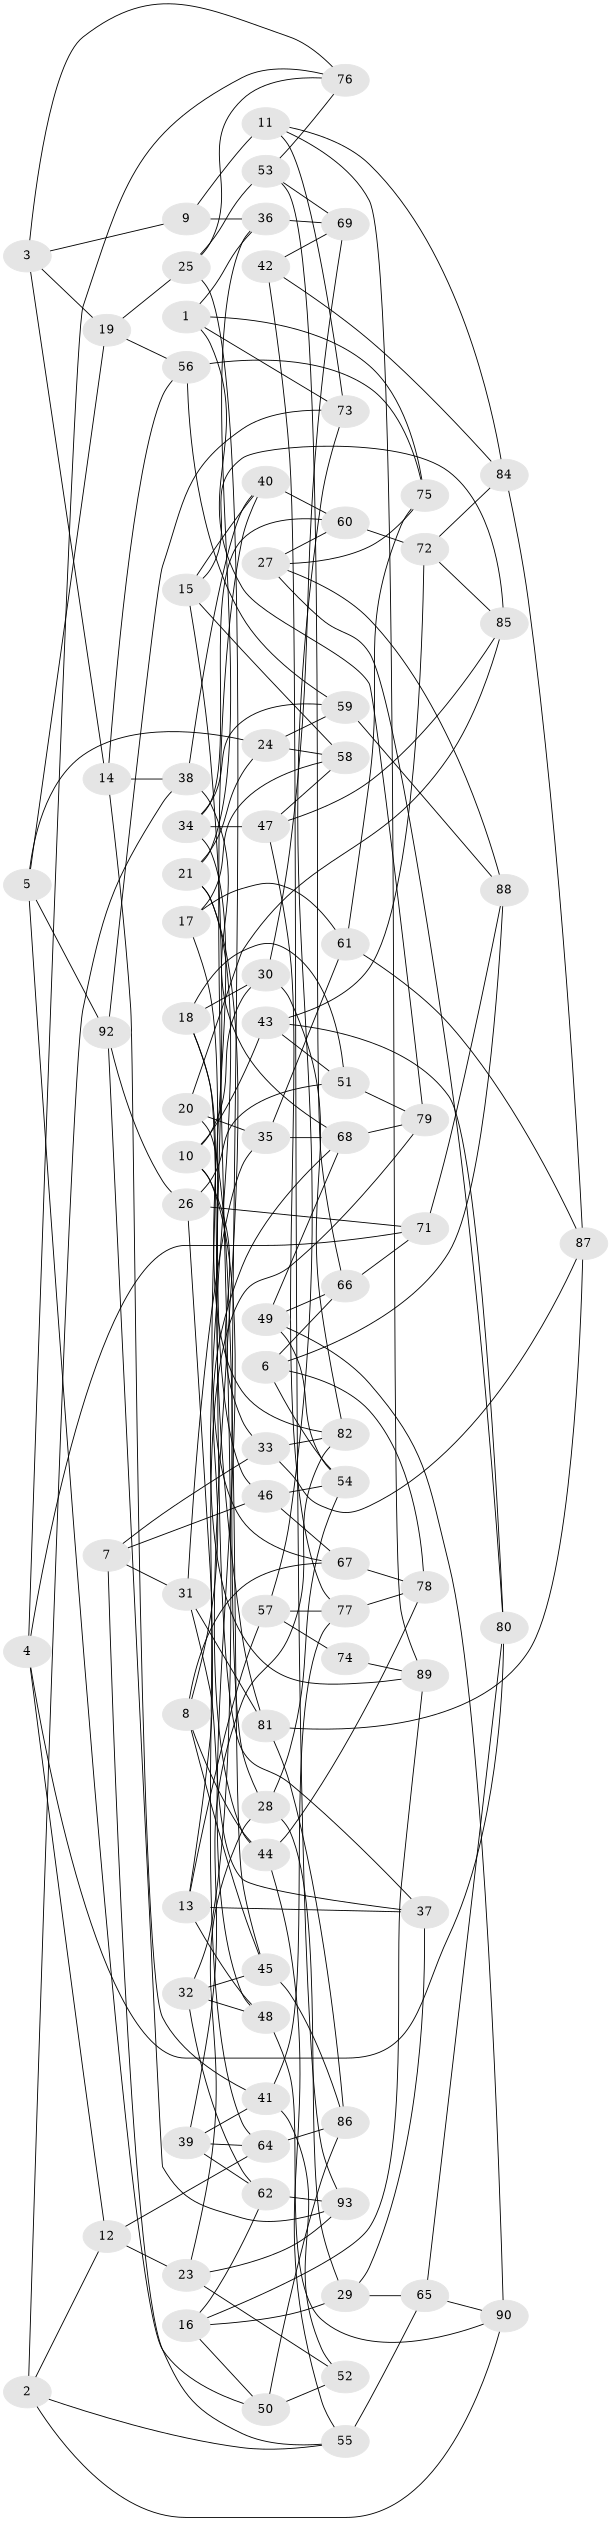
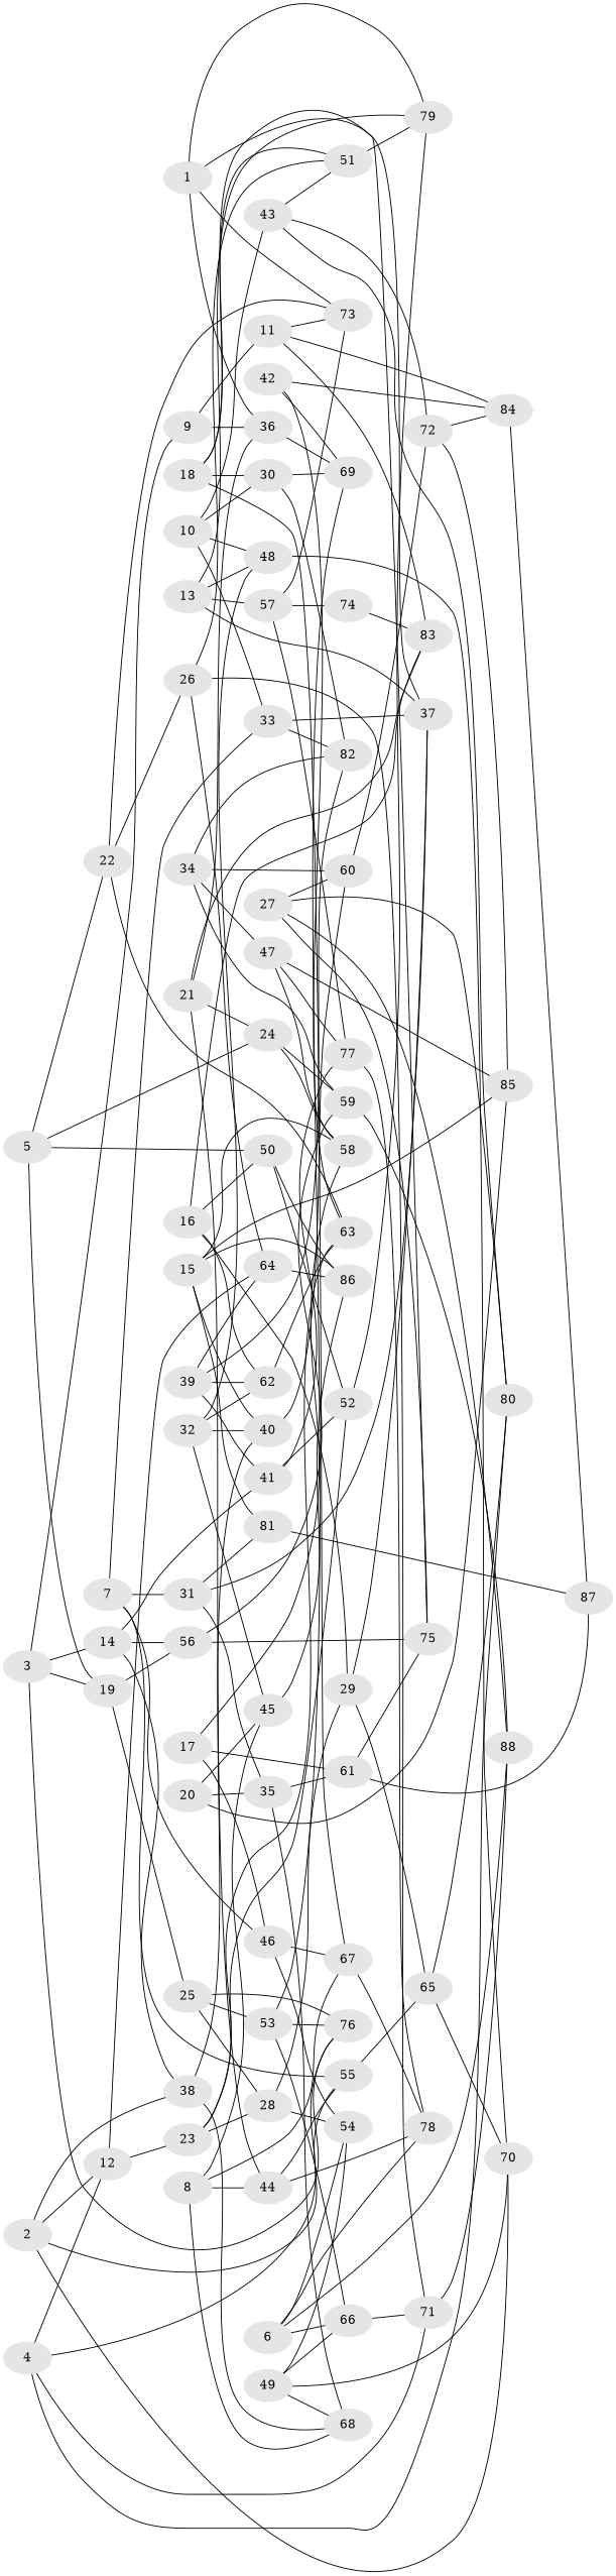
  graph {
    rankdir=LR
    node [color=gray90 style=filled]
    1
    36
    73
    75
    79
    69
    2
    12
    38
    55
-   70 [label=90]
+   70
    23
    64
    68
    40
    65
    3
    9
    14
    19
    76
    11
    41
    56
    25
    4
    71
    80
    88
    5
-   22 [label=92]
+   22
    24
    50
    26
-   63 [label=93]
+   63
    58
    59
    52
    86
    6
    54
    66
    78
    7
    31
    33
    46
    37
    81
    35
    82
    87
    67
    8
    44
    45
-   83 [label=89]
+   83
    84
    74
    10
    30
    43
    48
    51
    72
    28
    13
    57
    77
    15
    85
    60
    16
    29
    62
    17
    61
    18
    53
    20
    42
    21
    27
    32
    34
    47
    39
    49
    1 -- 36
    1 -- 73
    1 -- 75
    1 -- 79
    36 -- 69
    2 -- 12
    2 -- 38
    2 -- 55
    2 -- 70
    12 -- 23
    12 -- 64
    38 -- 68
    38 -- 40
    55 -- 65
    23 -- 63
    23 -- 52
    23 -- 28
    64 -- 86
    40 -- 60
    65 -- 70
    65 -- 80
    3 -- 9
    3 -- 14
    3 -- 19
    3 -- 76
    9 -- 36
    9 -- 11
    14 -- 38
    14 -- 41
    14 -- 56
    19 -- 56
    19 -- 25
    11 -- 73
    11 -- 83
    11 -- 84
    41 -- 52
    41 -- 77
    56 -- 75
    56 -- 59
    25 -- 76
    25 -- 28
    25 -- 53
    4 -- 12
    4 -- 76
    4 -- 71
    4 -- 80
    71 -- 88
    5 -- 19
    5 -- 22
    5 -- 24
    5 -- 50
    22 -- 73
    22 -- 26
    22 -- 63
    24 -- 58
    24 -- 59
    50 -- 52
    50 -- 86
    26 -- 64
    26 -- 71
    26 -- 51
    59 -- 88
-   68 -- 79
+   52 -- 79
    6 -- 88
    6 -- 54
    6 -- 66
    6 -- 78
    66 -- 71
    7 -- 55
    7 -- 31
    7 -- 33
    7 -- 46
    31 -- 37
    31 -- 81
    31 -- 35
    33 -- 82
-   33 -- 87
+   33 -- 37
    46 -- 54
    46 -- 67
-   81 -- 86
+   15 -- 86
    81 -- 87
    35 -- 68
    35 -- 61
    67 -- 78
    8 -- 68
    8 -- 67
    8 -- 44
    8 -- 45
    44 -- 55
    44 -- 78
    45 -- 86
    84 -- 87
    74 -- 83
    10 -- 33
    10 -- 30
    10 -- 43
    10 -- 48
    30 -- 69
    30 -- 82
    43 -- 80
    43 -- 51
    43 -- 72
    48 -- 70
    51 -- 79
    72 -- 84
    72 -- 85
    28 -- 54
    28 -- 29
    13 -- 79
    13 -- 37
    13 -- 48
    13 -- 57
    57 -- 73
    57 -- 74
    57 -- 77
    77 -- 78
    15 -- 40
    15 -- 58
    15 -- 81
    15 -- 85
    60 -- 72
    16 -- 50
    16 -- 83
    16 -- 29
    16 -- 62
    29 -- 65
    29 -- 37
    62 -- 63
    17 -- 58
    17 -- 46
    17 -- 61
    61 -- 75
    61 -- 87
    18 -- 37
    18 -- 67
    18 -- 30
    18 -- 51
    53 -- 69
    53 -- 76
    53 -- 66
    20 -- 35
    20 -- 45
    20 -- 85
    42 -- 69
    42 -- 63
    42 -- 84
    21 -- 36
    21 -- 24
    21 -- 44
    21 -- 83
    27 -- 75
    27 -- 80
    27 -- 88
    27 -- 60
    32 -- 40
    32 -- 45
    32 -- 48
    32 -- 62
    34 -- 59
    34 -- 82
    34 -- 60
    34 -- 47
    47 -- 58
    47 -- 77
    47 -- 85
    39 -- 64
    39 -- 41
    39 -- 82
    39 -- 62
    49 -- 70
    49 -- 68
    49 -- 54
    49 -- 66
  }
